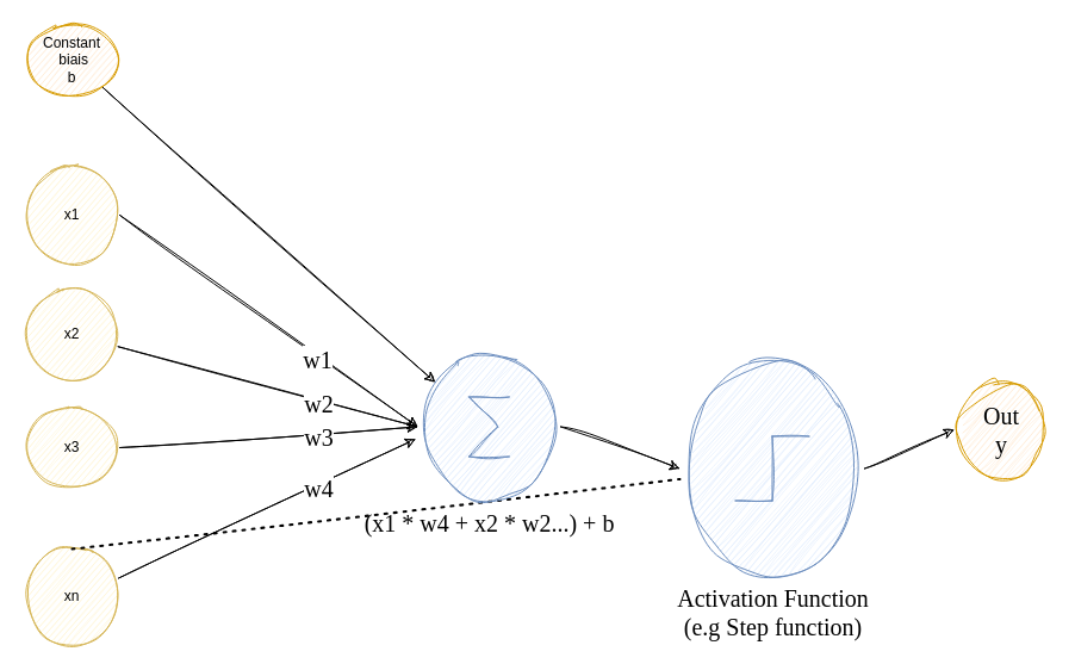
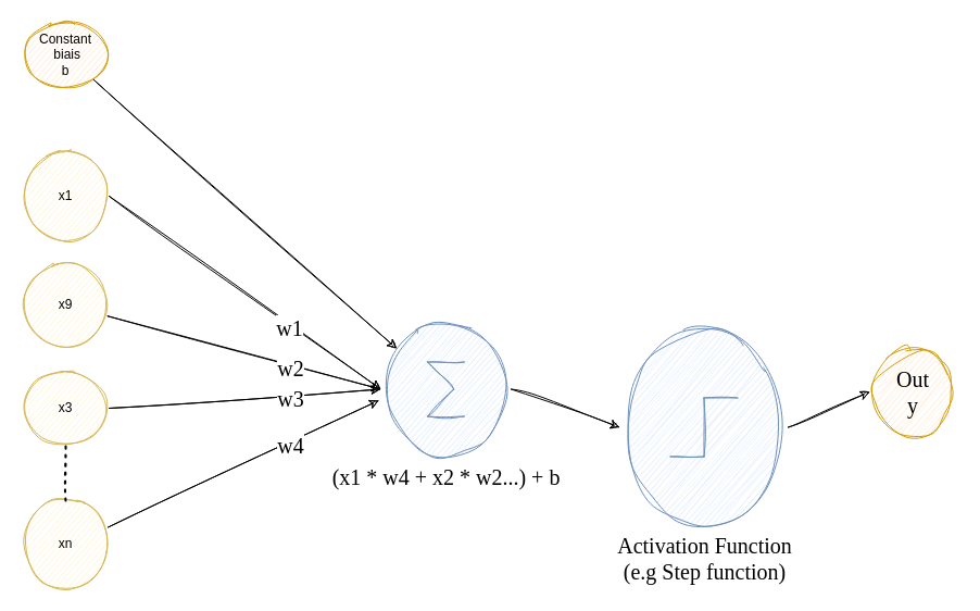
  <mxCell id="0" />
  <mxCell id="1" parent="0" />
  <mxCell id="2" value="x1" style="ellipse;whiteSpace=wrap;html=1;aspect=fixed;sketch=1;fillColor=#fff2cc;strokeColor=#d6b656;" parent="1" vertex="1"><mxGeometry x="20" y="140" width="80" height="80" as="geometry" /></mxCell>
  <mxCell id="3" value="xn" style="ellipse;whiteSpace=wrap;html=1;aspect=fixed;sketch=1;fillColor=#fff2cc;strokeColor=#d6b656;" parent="1" vertex="1"><mxGeometry x="20" y="460" width="80" height="80" as="geometry" /></mxCell>
  <mxCell id="4" value="x3" style="ellipse;whiteSpace=wrap;html=1;aspect=fixed;sketch=1;fillColor=#fff2cc;strokeColor=#d6b656;" parent="1" vertex="1"><mxGeometry x="20" y="340" width="80" height="70" as="geometry" /></mxCell>
- <mxCell id="5" value="x2" style="ellipse;whiteSpace=wrap;html=1;aspect=fixed;sketch=1;fillColor=#fff2cc;strokeColor=#d6b656;" parent="1" vertex="1"><mxGeometry x="20" y="240" width="80" height="80" as="geometry" /></mxCell>
+ <mxCell id="5" value="x9" style="ellipse;whiteSpace=wrap;html=1;aspect=fixed;sketch=1;fillColor=#fff2cc;strokeColor=#d6b656;" parent="1" vertex="1"><mxGeometry x="20" y="240" width="80" height="80" as="geometry" /></mxCell>
  <mxCell id="6" value="" style="endArrow=classic;html=1;rounded=0;exitX=1;exitY=0.5;exitDx=0;exitDy=0;sketch=1;entryX=0;entryY=0.5;entryDx=0;entryDy=0;entryPerimeter=0;" parent="1" source="2" target="16" edge="1"><mxGeometry width="50" height="50" relative="1" as="geometry"><mxPoint x="340" y="240" as="sourcePoint" /><mxPoint x="258.136" y="316.097" as="targetPoint" /></mxGeometry></mxCell>
  <mxCell id="7" value="w1" style="edgeLabel;html=1;align=center;verticalAlign=middle;resizable=0;points=[];fontSize=20;fontFamily=Architects Daughter;" parent="6" vertex="1" connectable="0"><mxGeometry x="0.336" y="-2" relative="1" as="geometry"><mxPoint as="offset" /></mxGeometry></mxCell>
- <mxCell id="8" value="" style="endArrow=none;dashed=1;html=1;dashPattern=1 3;strokeWidth=2;rounded=0;exitX=0.5;exitY=0;exitDx=0;exitDy=0;sketch=1;" parent="1" source="3" target="17" edge="1"><mxGeometry width="50" height="50" relative="1" as="geometry"><mxPoint x="150" y="450" as="sourcePoint" /><mxPoint x="200" y="400" as="targetPoint" /></mxGeometry></mxCell>
+ <mxCell id="8" value="" style="endArrow=none;dashed=1;html=1;dashPattern=1 3;strokeWidth=2;rounded=0;exitX=0.5;exitY=0;exitDx=0;exitDy=0;entryX=0.5;entryY=1;entryDx=0;entryDy=0;sketch=1;" parent="1" source="3" target="4" edge="1"><mxGeometry width="50" height="50" relative="1" as="geometry"><mxPoint x="150" y="450" as="sourcePoint" /><mxPoint x="200" y="400" as="targetPoint" /></mxGeometry></mxCell>
  <mxCell id="9" value="Constant&lt;br&gt;&amp;nbsp;biais&lt;br&gt;b" style="ellipse;whiteSpace=wrap;html=1;aspect=fixed;sketch=1;fillColor=#ffe6cc;strokeColor=#d79b00;" parent="1" vertex="1"><mxGeometry x="20" y="20" width="80" height="60" as="geometry" /></mxCell>
  <mxCell id="10" value="" style="endArrow=classic;html=1;rounded=0;sketch=1;entryX=0;entryY=0.5;entryDx=0;entryDy=0;entryPerimeter=0;" parent="1" source="5" target="16" edge="1"><mxGeometry width="50" height="50" relative="1" as="geometry"><mxPoint x="110" y="190" as="sourcePoint" /><mxPoint x="240" y="365" as="targetPoint" /></mxGeometry></mxCell>
  <mxCell id="11" value="w2" style="edgeLabel;html=1;align=center;verticalAlign=middle;resizable=0;points=[];fontSize=20;fontFamily=Architects Daughter;" parent="10" vertex="1" connectable="0"><mxGeometry x="0.336" y="-2" relative="1" as="geometry"><mxPoint as="offset" /></mxGeometry></mxCell>
  <mxCell id="12" value="" style="endArrow=classic;html=1;rounded=0;sketch=1;entryX=0;entryY=0.5;entryDx=0;entryDy=0;exitX=1;exitY=0.5;exitDx=0;exitDy=0;entryPerimeter=0;" parent="1" source="4" target="16" edge="1"><mxGeometry width="50" height="50" relative="1" as="geometry"><mxPoint x="109.72" y="294.729" as="sourcePoint" /><mxPoint x="280" y="315" as="targetPoint" /></mxGeometry></mxCell>
  <mxCell id="13" value="w3" style="edgeLabel;html=1;align=center;verticalAlign=middle;resizable=0;points=[];fontSize=20;fontFamily=Architects Daughter;" parent="12" vertex="1" connectable="0"><mxGeometry x="0.336" y="-2" relative="1" as="geometry"><mxPoint as="offset" /></mxGeometry></mxCell>
  <mxCell id="14" value="" style="endArrow=classic;html=1;rounded=0;sketch=1;entryX=-0.015;entryY=0.583;entryDx=0;entryDy=0;exitX=0.988;exitY=0.306;exitDx=0;exitDy=0;exitPerimeter=0;entryPerimeter=0;" parent="1" source="3" target="16" edge="1"><mxGeometry width="50" height="50" relative="1" as="geometry"><mxPoint x="110" y="390" as="sourcePoint" /><mxPoint x="261.967" y="418.033" as="targetPoint" /></mxGeometry></mxCell>
  <mxCell id="15" value="w4" style="edgeLabel;html=1;align=center;verticalAlign=middle;resizable=0;points=[];fontSize=20;fontFamily=Architects Daughter;" parent="14" vertex="1" connectable="0"><mxGeometry x="0.336" y="-2" relative="1" as="geometry"><mxPoint as="offset" /></mxGeometry></mxCell>
  <mxCell id="16" value="&lt;span style=&quot;&quot;&gt;(x1 * w4 + x2 * w2...) + b&lt;/span&gt;" style="verticalLabelPosition=bottom;shadow=0;dashed=0;align=center;html=1;verticalAlign=top;shape=mxgraph.electrical.abstract.sum;sketch=1;hachureGap=4;jiggle=2;fontFamily=Architects Daughter;fontSource=https%3A%2F%2Ffonts.googleapis.com%2Fcss%3Ffamily%3DArchitects%2BDaughter;fontSize=20;fillColor=#dae8fc;strokeColor=#6c8ebf;" parent="1" vertex="1"><mxGeometry x="350" y="295" width="120" height="125" as="geometry" /></mxCell>
  <mxCell id="17" value="Activation Function&lt;br&gt;(e.g Step function)" style="pointerEvents=1;verticalLabelPosition=bottom;shadow=0;dashed=0;align=center;html=1;verticalAlign=top;shape=mxgraph.electrical.signal_sources.source;aspect=fixed;points=[[0.5,0,0],[1,0.5,0],[0.5,1,0],[0,0.5,0]];elSignalType=stepOn;sketch=1;hachureGap=4;jiggle=2;fontFamily=Architects Daughter;fontSource=https%3A%2F%2Ffonts.googleapis.com%2Fcss%3Ffamily%3DArchitects%2BDaughter;fontSize=20;fillColor=#dae8fc;strokeColor=#6c8ebf;" parent="1" vertex="1"><mxGeometry x="570" y="302.5" width="155" height="180" as="geometry" /></mxCell>
  <mxCell id="18" value="" style="endArrow=classic;html=1;rounded=0;sketch=1;hachureGap=4;jiggle=2;fontFamily=Architects Daughter;fontSource=https%3A%2F%2Ffonts.googleapis.com%2Fcss%3Ffamily%3DArchitects%2BDaughter;fontSize=16;exitX=1;exitY=0.5;exitDx=0;exitDy=0;exitPerimeter=0;entryX=0;entryY=0.5;entryDx=0;entryDy=0;entryPerimeter=0;" parent="1" source="16" target="17" edge="1"><mxGeometry width="50" height="50" relative="1" as="geometry"><mxPoint x="490" y="360" as="sourcePoint" /><mxPoint x="540" y="310" as="targetPoint" /></mxGeometry></mxCell>
  <mxCell id="19" value="" style="endArrow=classic;html=1;rounded=0;sketch=1;hachureGap=4;jiggle=2;fontFamily=Architects Daughter;fontSource=https%3A%2F%2Ffonts.googleapis.com%2Fcss%3Ffamily%3DArchitects%2BDaughter;fontSize=16;exitX=1;exitY=0.5;exitDx=0;exitDy=0;exitPerimeter=0;" parent="1" source="17" edge="1"><mxGeometry width="50" height="50" relative="1" as="geometry"><mxPoint x="470" y="460" as="sourcePoint" /><mxPoint x="800" y="360" as="targetPoint" /></mxGeometry></mxCell>
  <mxCell id="20" value="Out&lt;br&gt;y" style="ellipse;whiteSpace=wrap;html=1;aspect=fixed;sketch=1;hachureGap=4;jiggle=2;fontFamily=Architects Daughter;fontSource=https%3A%2F%2Ffonts.googleapis.com%2Fcss%3Ffamily%3DArchitects%2BDaughter;fontSize=20;fillColor=#ffe6cc;strokeColor=#d79b00;" parent="1" vertex="1"><mxGeometry x="800" y="320" width="80" height="80" as="geometry" /></mxCell>
  <mxCell id="21" value="" style="endArrow=classic;html=1;rounded=0;sketch=1;hachureGap=4;jiggle=2;fontFamily=Architects Daughter;fontSource=https%3A%2F%2Ffonts.googleapis.com%2Fcss%3Ffamily%3DArchitects%2BDaughter;fontSize=16;entryX=0.121;entryY=0.2;entryDx=0;entryDy=0;entryPerimeter=0;" parent="1" source="9" target="16" edge="1"><mxGeometry width="50" height="50" relative="1" as="geometry"><mxPoint x="340" y="230" as="sourcePoint" /><mxPoint x="390" y="180" as="targetPoint" /></mxGeometry></mxCell>
